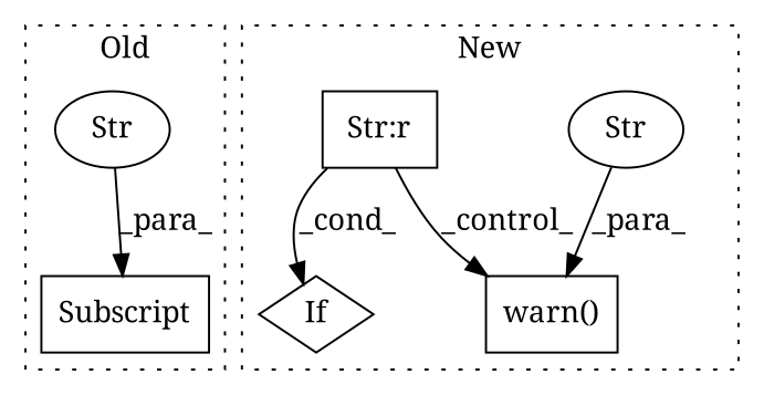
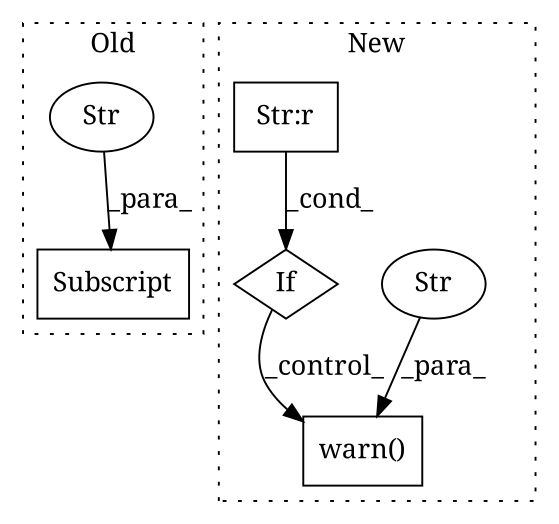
  digraph {
    fontname="Noto Serif"
    node [a=66 fontname="Noto Serif" shape=box]
    edge [fontname="Noto Serif"]
    n1 [a=63 l="15,0" label=Subscript s="8472,0"]
    n2 [l=5 label=Str s=8481 shape=ellipse]
    n3 [a=75 l="31,1" label="warn()" s="9467,9677"]
    n4 [l=179 label=Str s=9498 shape=ellipse]
    n5 [a=96 l=3 label=If s=9424 shape=diamond]
    n6 [a=40 l=26 label="Str:r" s=9427]
    subgraph cluster_1 {
      label=Old
      style=dotted
      n1
      n2
    }
    subgraph cluster_2 {
      label=New
      style=dotted
      n3
      n4
      n5
      n6
    }
    n2 -> n1 [label=_para_]
    n4 -> n3 [label=_para_]
-   n6 -> n3 [label=_control_]
+   n5 -> n3 [label=_control_]
    n6 -> n5 [label=_cond_]
  }
